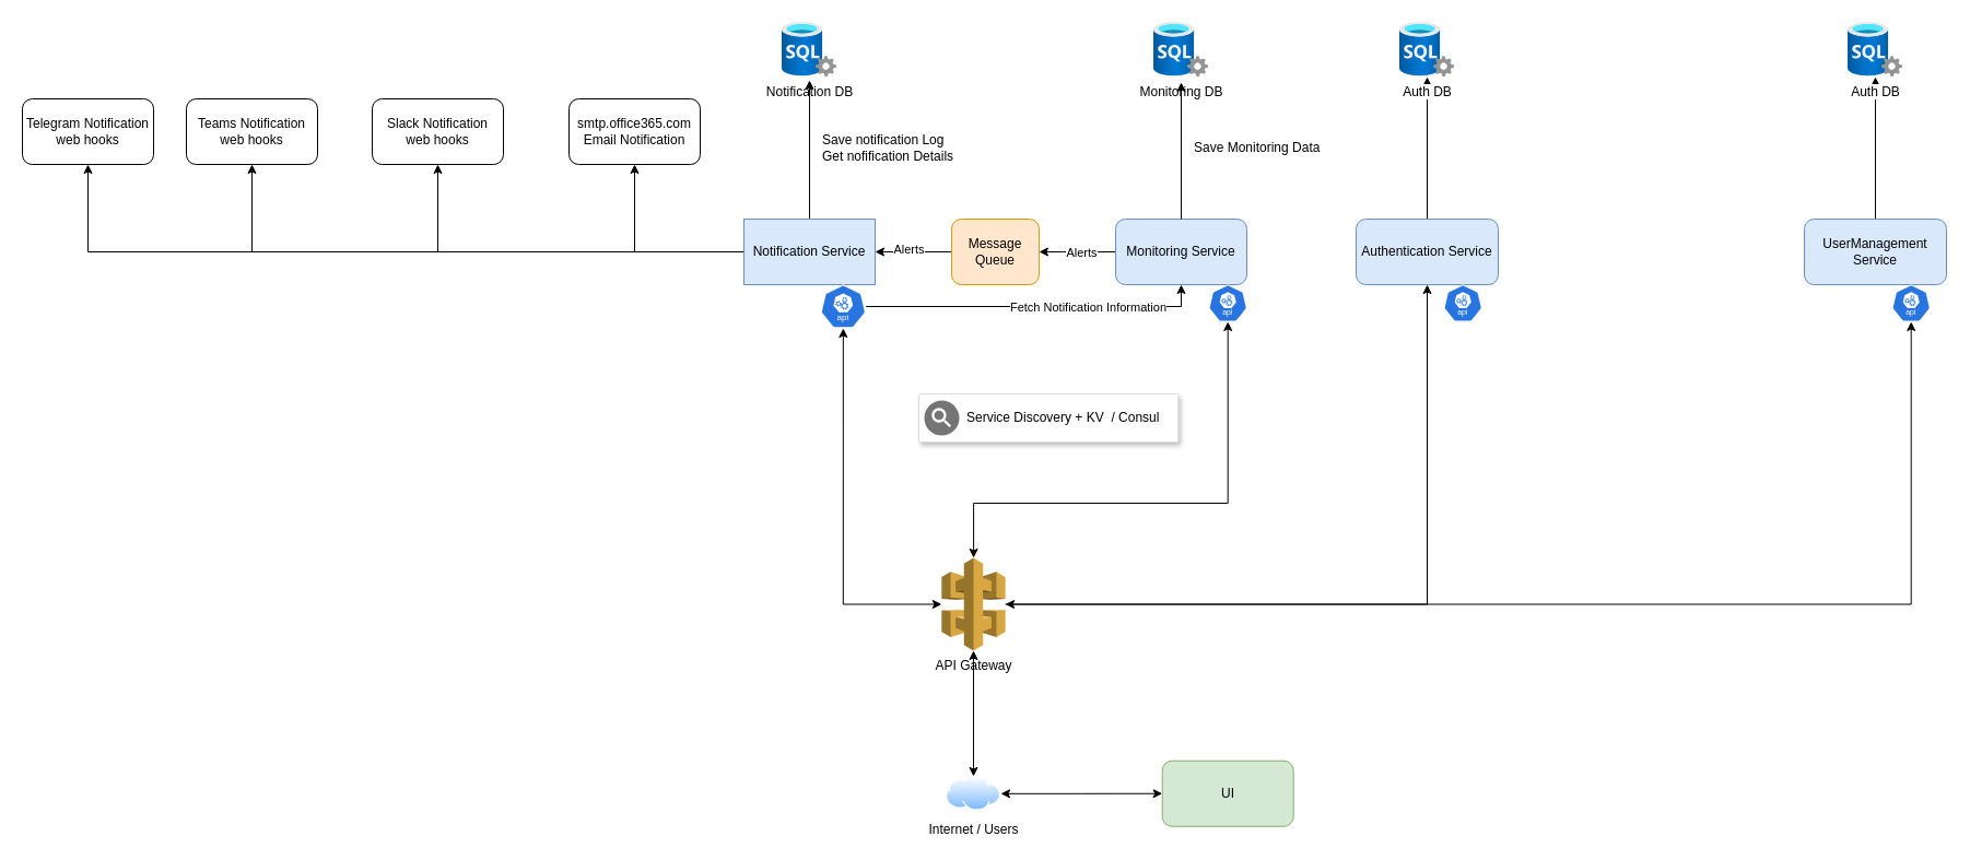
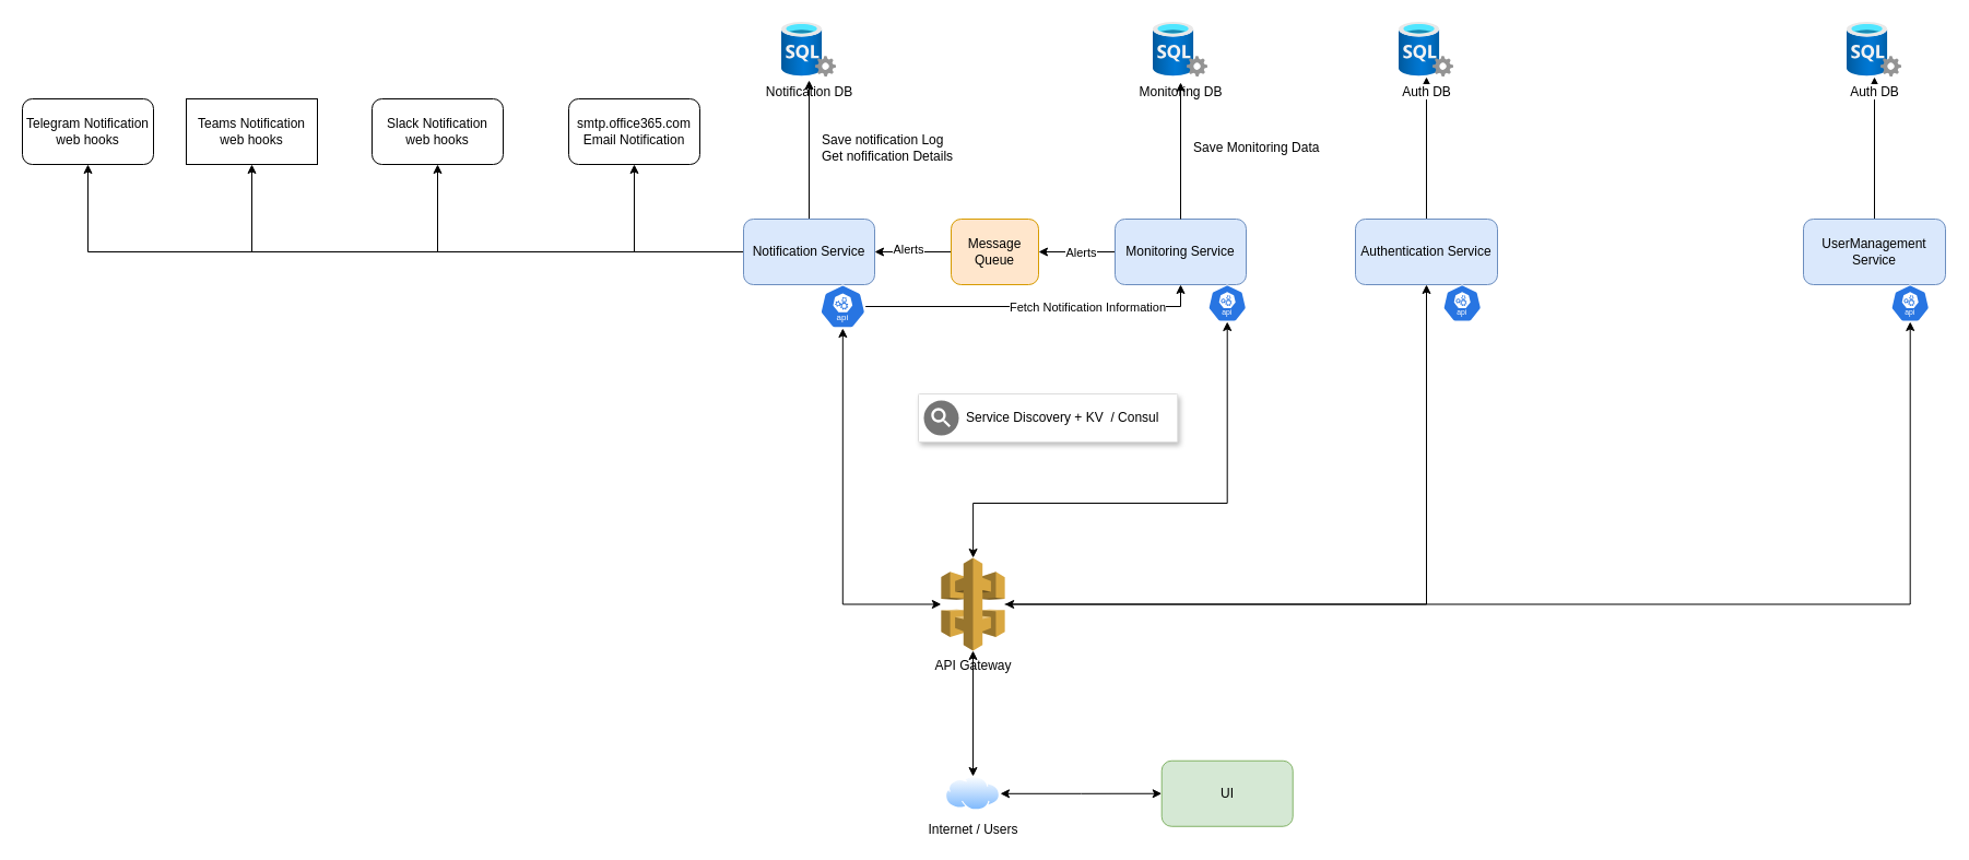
  <mxCell id="0" />
  <mxCell id="1" parent="0" />
  <mxCell id="2" value="S" style="edgeStyle=orthogonalEdgeStyle;rounded=0;orthogonalLoop=1;jettySize=auto;html=1;entryX=1;entryY=0.5;entryDx=0;entryDy=0;" parent="1" source="4" target="13" edge="1"><mxGeometry relative="1" as="geometry" /></mxCell>
  <mxCell id="3" value="Alerts" style="edgeLabel;html=1;align=center;verticalAlign=middle;resizable=0;points=[];" parent="2" vertex="1" connectable="0"><mxGeometry x="-0.086" relative="1" as="geometry"><mxPoint as="offset" /></mxGeometry></mxCell>
  <mxCell id="4" value="Monitoring Service" style="rounded=1;whiteSpace=wrap;html=1;fillColor=#dae8fc;strokeColor=#6c8ebf;" parent="1" vertex="1"><mxGeometry x="1020" y="200" width="120" height="60" as="geometry" /></mxCell>
  <mxCell id="5" value="UI" style="rounded=1;whiteSpace=wrap;html=1;fillColor=#d5e8d4;strokeColor=#82b366;" parent="1" vertex="1"><mxGeometry x="1062.71" y="695.75" width="120" height="60" as="geometry" /></mxCell>
  <mxCell id="6" value="Notification DB" style="image;aspect=fixed;html=1;points=[];align=center;fontSize=12;image=img/lib/azure2/databases/SQL_Server.svg;" parent="1" vertex="1"><mxGeometry x="715" y="20" width="50" height="50" as="geometry" /></mxCell>
  <mxCell id="7" value="Monitoring DB" style="image;aspect=fixed;html=1;points=[];align=center;fontSize=12;image=img/lib/azure2/databases/SQL_Server.svg;" parent="1" vertex="1"><mxGeometry x="1055" y="20" width="50" height="50" as="geometry" /></mxCell>
  <mxCell id="8" style="edgeStyle=orthogonalEdgeStyle;rounded=0;orthogonalLoop=1;jettySize=auto;html=1;entryX=0.5;entryY=1;entryDx=0;entryDy=0;strokeColor=none;startArrow=classic;startFill=1;" parent="1" source="10" target="5" edge="1"><mxGeometry relative="1" as="geometry" /></mxCell>
  <mxCell id="9" style="edgeStyle=orthogonalEdgeStyle;rounded=0;orthogonalLoop=1;jettySize=auto;html=1;entryX=0;entryY=0.5;entryDx=0;entryDy=0;startArrow=classic;startFill=1;" parent="1" source="10" target="5" edge="1"><mxGeometry relative="1" as="geometry" /></mxCell>
  <mxCell id="10" value="Internet / Users" style="image;aspect=fixed;perimeter=ellipsePerimeter;html=1;align=center;shadow=0;dashed=0;spacingTop=3;image=img/lib/active_directory/internet_cloud.svg;" parent="1" vertex="1"><mxGeometry x="865" y="710" width="50" height="31.5" as="geometry" /></mxCell>
  <mxCell id="11" style="edgeStyle=orthogonalEdgeStyle;rounded=0;orthogonalLoop=1;jettySize=auto;html=1;entryX=1;entryY=0.5;entryDx=0;entryDy=0;" parent="1" source="13" target="37" edge="1"><mxGeometry relative="1" as="geometry" /></mxCell>
  <mxCell id="12" value="Alerts" style="edgeLabel;html=1;align=center;verticalAlign=middle;resizable=0;points=[];" parent="11" vertex="1" connectable="0"><mxGeometry x="0.143" y="-3" relative="1" as="geometry"><mxPoint as="offset" /></mxGeometry></mxCell>
  <mxCell id="13" value="Message Queue" style="rounded=1;whiteSpace=wrap;html=1;fillColor=#ffe6cc;strokeColor=#d79b00;" parent="1" vertex="1"><mxGeometry x="870" y="200" width="80" height="60" as="geometry" /></mxCell>
  <mxCell id="14" style="edgeStyle=orthogonalEdgeStyle;rounded=0;orthogonalLoop=1;jettySize=auto;html=1;entryX=0.5;entryY=1.06;entryDx=0;entryDy=0;entryPerimeter=0;" parent="1" source="37" target="6" edge="1"><mxGeometry relative="1" as="geometry" /></mxCell>
  <mxCell id="15" value="Save notification Log&lt;br&gt;Get nofification Details" style="text;html=1;strokeColor=none;fillColor=none;align=left;verticalAlign=middle;whiteSpace=wrap;rounded=0;" parent="1" vertex="1"><mxGeometry x="750" y="110" width="180" height="50" as="geometry" /></mxCell>
  <mxCell id="16" style="edgeStyle=orthogonalEdgeStyle;rounded=0;orthogonalLoop=1;jettySize=auto;html=1;entryX=0.5;entryY=1.1;entryDx=0;entryDy=0;entryPerimeter=0;" parent="1" source="4" target="7" edge="1"><mxGeometry relative="1" as="geometry" /></mxCell>
  <mxCell id="17" value="Save Monitoring Data" style="text;html=1;strokeColor=none;fillColor=none;align=left;verticalAlign=middle;whiteSpace=wrap;rounded=0;" parent="1" vertex="1"><mxGeometry x="1090" y="110" width="180" height="50" as="geometry" /></mxCell>
  <mxCell id="18" value="" style="group;container=0;" parent="1" vertex="1" connectable="0"><mxGeometry x="680" y="200" width="120" height="110" as="geometry" /></mxCell>
  <mxCell id="19" style="edgeStyle=orthogonalEdgeStyle;rounded=0;orthogonalLoop=1;jettySize=auto;html=1;entryX=0.5;entryY=1;entryDx=0;entryDy=0;" parent="1" source="38" target="4" edge="1"><mxGeometry relative="1" as="geometry" /></mxCell>
  <mxCell id="20" value="Fetch Notification Information" style="edgeLabel;html=1;align=center;verticalAlign=middle;resizable=0;points=[];" parent="19" vertex="1" connectable="0"><mxGeometry x="0.315" relative="1" as="geometry"><mxPoint as="offset" /></mxGeometry></mxCell>
  <mxCell id="21" style="edgeStyle=orthogonalEdgeStyle;rounded=0;orthogonalLoop=1;jettySize=auto;html=1;entryX=0.5;entryY=1;entryDx=0;entryDy=0;startArrow=classic;startFill=1;" parent="1" source="22" target="30" edge="1"><mxGeometry relative="1" as="geometry" /></mxCell>
  <mxCell id="22" value="API Gateway" style="outlineConnect=0;dashed=0;verticalLabelPosition=bottom;verticalAlign=top;align=center;html=1;shape=mxgraph.aws3.api_gateway;fillColor=#D9A741;gradientColor=none;" parent="1" vertex="1"><mxGeometry x="860.88" y="510" width="58.25" height="85" as="geometry" /></mxCell>
  <mxCell id="23" style="edgeStyle=orthogonalEdgeStyle;rounded=0;orthogonalLoop=1;jettySize=auto;html=1;entryX=0.5;entryY=1;entryDx=0;entryDy=0;entryPerimeter=0;startArrow=classic;startFill=1;" parent="1" source="10" target="22" edge="1"><mxGeometry relative="1" as="geometry" /></mxCell>
  <mxCell id="24" style="edgeStyle=orthogonalEdgeStyle;rounded=0;orthogonalLoop=1;jettySize=auto;html=1;entryX=0.5;entryY=1;entryDx=0;entryDy=0;entryPerimeter=0;startArrow=classic;startFill=1;" parent="1" source="22" target="38" edge="1"><mxGeometry relative="1" as="geometry" /></mxCell>
  <mxCell id="25" value="" style="aspect=fixed;sketch=0;html=1;dashed=0;whitespace=wrap;fillColor=#2875E2;strokeColor=#ffffff;points=[[0.005,0.63,0],[0.1,0.2,0],[0.9,0.2,0],[0.5,0,0],[0.995,0.63,0],[0.72,0.99,0],[0.5,1,0],[0.28,0.99,0]];shape=mxgraph.kubernetes.icon2;kubernetesLabel=1;prIcon=api" parent="1" vertex="1"><mxGeometry x="1105" y="260" width="35.42" height="34" as="geometry" /></mxCell>
  <mxCell id="26" style="edgeStyle=orthogonalEdgeStyle;rounded=0;orthogonalLoop=1;jettySize=auto;html=1;entryX=0.5;entryY=1;entryDx=0;entryDy=0;entryPerimeter=0;labelBorderColor=none;jumpStyle=arc;startArrow=classic;startFill=1;" parent="1" source="22" target="25" edge="1"><mxGeometry relative="1" as="geometry"><Array as="points"><mxPoint x="890" y="460" /><mxPoint x="1123" y="460" /></Array></mxGeometry></mxCell>
  <mxCell id="27" value="" style="strokeColor=#dddddd;shadow=1;strokeWidth=1;rounded=1;absoluteArcSize=1;arcSize=2;" parent="1" vertex="1"><mxGeometry x="840" y="360" width="237.29" height="44" as="geometry" /></mxCell>
  <mxCell id="28" value="Service Discovery + KV&amp;nbsp; / Consul" style="sketch=0;dashed=0;connectable=0;html=1;fillColor=#757575;strokeColor=none;shape=mxgraph.gcp2.service_discovery;part=1;labelPosition=right;verticalLabelPosition=middle;align=left;verticalAlign=middle;spacingLeft=5;fontSize=12;" parent="27" vertex="1"><mxGeometry y="0.5" width="32" height="32" relative="1" as="geometry"><mxPoint x="5" y="-16" as="offset" /></mxGeometry></mxCell>
  <mxCell id="29" style="edgeStyle=orthogonalEdgeStyle;rounded=0;orthogonalLoop=1;jettySize=auto;html=1;" parent="1" source="30" target="31" edge="1"><mxGeometry relative="1" as="geometry" /></mxCell>
  <mxCell id="30" value="Authentication Service" style="rounded=1;whiteSpace=wrap;html=1;fillColor=#dae8fc;strokeColor=#6c8ebf;" parent="1" vertex="1"><mxGeometry x="1240" y="200" width="130" height="60" as="geometry" /></mxCell>
  <mxCell id="31" value="Auth DB" style="image;aspect=fixed;html=1;points=[];align=center;fontSize=12;image=img/lib/azure2/databases/SQL_Server.svg;" parent="1" vertex="1"><mxGeometry x="1280" y="20" width="50" height="50" as="geometry" /></mxCell>
  <mxCell id="32" value="" style="aspect=fixed;sketch=0;html=1;dashed=0;whitespace=wrap;fillColor=#2875E2;strokeColor=#ffffff;points=[[0.005,0.63,0],[0.1,0.2,0],[0.9,0.2,0],[0.5,0,0],[0.995,0.63,0],[0.72,0.99,0],[0.5,1,0],[0.28,0.99,0]];shape=mxgraph.kubernetes.icon2;kubernetesLabel=1;prIcon=api" parent="1" vertex="1"><mxGeometry x="1320" y="260" width="35.42" height="34" as="geometry" /></mxCell>
  <mxCell id="33" style="edgeStyle=orthogonalEdgeStyle;rounded=0;orthogonalLoop=1;jettySize=auto;html=1;entryX=0.5;entryY=1;entryDx=0;entryDy=0;" edge="1" parent="1" source="37" target="44"><mxGeometry relative="1" as="geometry" /></mxCell>
  <mxCell id="34" style="edgeStyle=orthogonalEdgeStyle;rounded=0;orthogonalLoop=1;jettySize=auto;html=1;" edge="1" parent="1" source="37" target="45"><mxGeometry relative="1" as="geometry" /></mxCell>
  <mxCell id="35" style="edgeStyle=orthogonalEdgeStyle;rounded=0;orthogonalLoop=1;jettySize=auto;html=1;" edge="1" parent="1" source="37" target="46"><mxGeometry relative="1" as="geometry" /></mxCell>
  <mxCell id="36" style="edgeStyle=orthogonalEdgeStyle;rounded=0;orthogonalLoop=1;jettySize=auto;html=1;entryX=0.5;entryY=1;entryDx=0;entryDy=0;" edge="1" parent="1" source="37" target="47"><mxGeometry relative="1" as="geometry" /></mxCell>
- <mxCell id="37" value="Notification Service" style="whiteSpace=wrap;html=1;fillColor=#dae8fc;strokeColor=#6c8ebf;rounded=0;" parent="1" vertex="1"><mxGeometry x="680" y="200" width="120" height="60" as="geometry" /></mxCell>
+ <mxCell id="37" value="Notification Service" style="rounded=1;whiteSpace=wrap;html=1;fillColor=#dae8fc;strokeColor=#6c8ebf;" parent="1" vertex="1"><mxGeometry x="680" y="200" width="120" height="60" as="geometry" /></mxCell>
  <mxCell id="38" value="" style="aspect=fixed;sketch=0;html=1;dashed=0;whitespace=wrap;fillColor=#2875E2;strokeColor=#ffffff;points=[[0.005,0.63,0],[0.1,0.2,0],[0.9,0.2,0],[0.5,0,0],[0.995,0.63,0],[0.72,0.99,0],[0.5,1,0],[0.28,0.99,0]];shape=mxgraph.kubernetes.icon2;kubernetesLabel=1;prIcon=api" parent="1" vertex="1"><mxGeometry x="750" y="260" width="41.67" height="40" as="geometry" /></mxCell>
  <mxCell id="39" style="edgeStyle=orthogonalEdgeStyle;rounded=0;orthogonalLoop=1;jettySize=auto;html=1;" parent="1" source="40" target="42" edge="1"><mxGeometry relative="1" as="geometry" /></mxCell>
  <mxCell id="40" value="UserManagement Service" style="rounded=1;whiteSpace=wrap;html=1;fillColor=#dae8fc;strokeColor=#6c8ebf;" parent="1" vertex="1"><mxGeometry x="1650" y="200" width="130" height="60" as="geometry" /></mxCell>
  <mxCell id="41" value="" style="aspect=fixed;sketch=0;html=1;dashed=0;whitespace=wrap;fillColor=#2875E2;strokeColor=#ffffff;points=[[0.005,0.63,0],[0.1,0.2,0],[0.9,0.2,0],[0.5,0,0],[0.995,0.63,0],[0.72,0.99,0],[0.5,1,0],[0.28,0.99,0]];shape=mxgraph.kubernetes.icon2;kubernetesLabel=1;prIcon=api" parent="1" vertex="1"><mxGeometry x="1730" y="260" width="35.42" height="34" as="geometry" /></mxCell>
  <mxCell id="42" value="Auth DB" style="image;aspect=fixed;html=1;points=[];align=center;fontSize=12;image=img/lib/azure2/databases/SQL_Server.svg;" parent="1" vertex="1"><mxGeometry x="1690" y="20" width="50" height="50" as="geometry" /></mxCell>
  <mxCell id="43" style="edgeStyle=orthogonalEdgeStyle;rounded=0;orthogonalLoop=1;jettySize=auto;html=1;entryX=0.5;entryY=1;entryDx=0;entryDy=0;entryPerimeter=0;" parent="1" source="22" target="41" edge="1"><mxGeometry relative="1" as="geometry" /></mxCell>
  <mxCell id="44" value="smtp.office365.com&lt;br&gt;Email Notification" style="rounded=1;whiteSpace=wrap;html=1;" vertex="1" parent="1"><mxGeometry x="520" y="90" width="120" height="60" as="geometry" /></mxCell>
  <mxCell id="45" value="Slack Notification&lt;br&gt;web hooks" style="rounded=1;whiteSpace=wrap;html=1;" vertex="1" parent="1"><mxGeometry x="340" y="90" width="120" height="60" as="geometry" /></mxCell>
- <mxCell id="46" value="Teams Notification&lt;br&gt;web hooks" style="rounded=1;whiteSpace=wrap;html=1;" vertex="1" parent="1"><mxGeometry x="170" y="90" width="120" height="60" as="geometry" /></mxCell>
+ <mxCell id="46" value="Teams Notification&lt;br&gt;web hooks" style="whiteSpace=wrap;html=1;rounded=0;" vertex="1" parent="1"><mxGeometry x="170" y="90" width="120" height="60" as="geometry" /></mxCell>
  <mxCell id="47" value="Telegram Notification&lt;br&gt;web hooks" style="rounded=1;whiteSpace=wrap;html=1;" vertex="1" parent="1"><mxGeometry x="20" y="90" width="120" height="60" as="geometry" /></mxCell>
